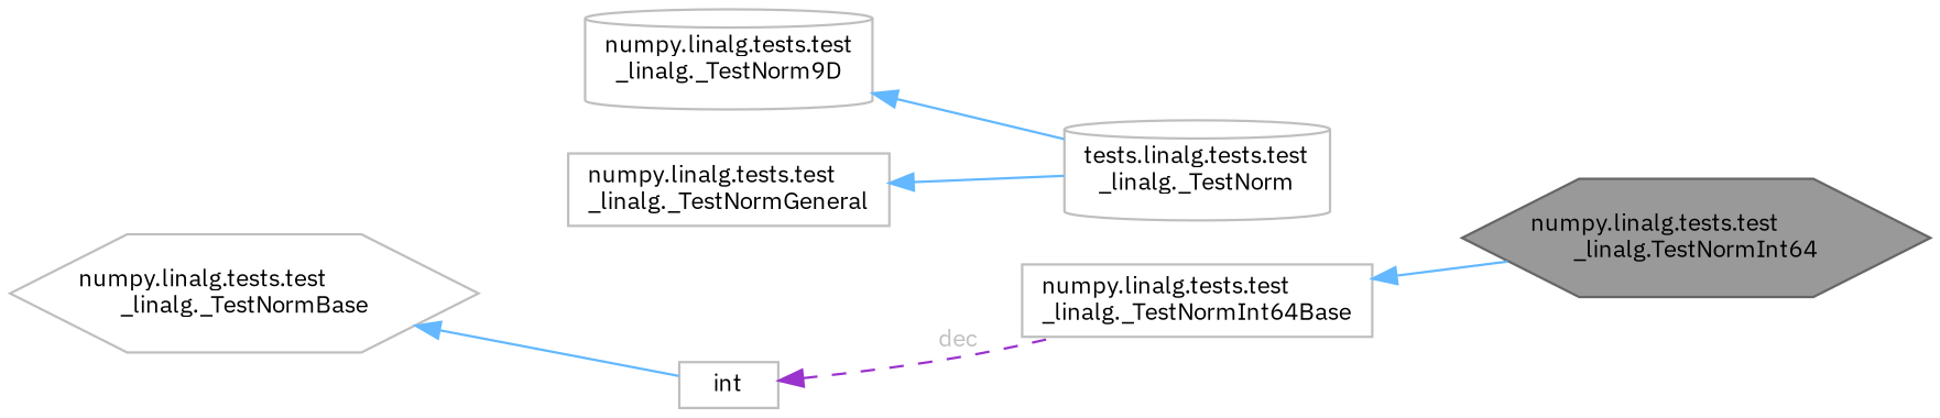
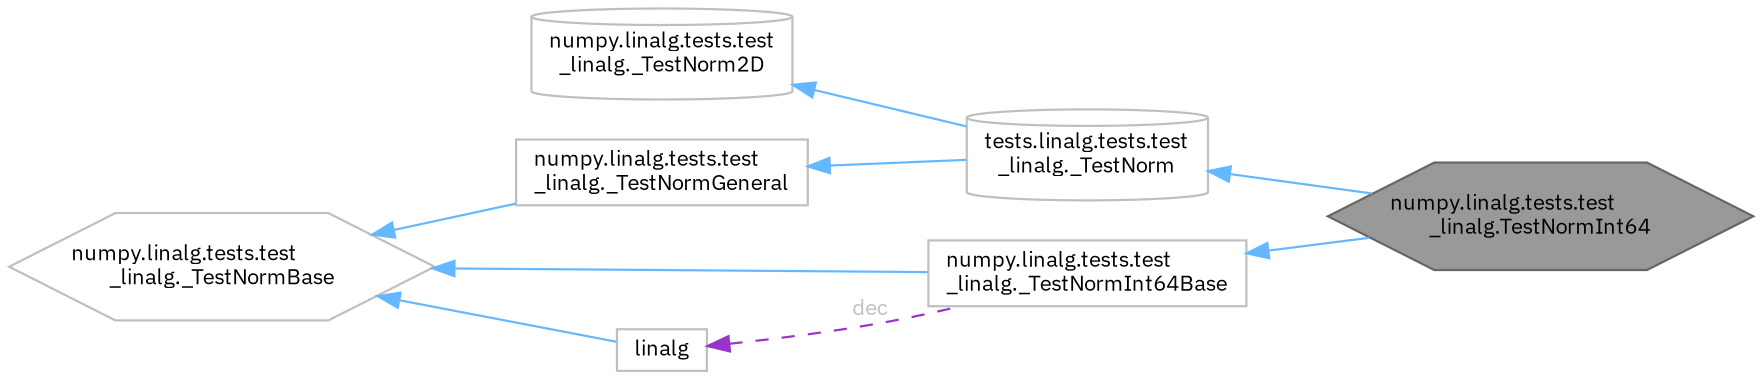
  digraph {
    fontname="IBM Plex Sans"
    rankdir=LR
    node [color=grey75 fillcolor=white fontname="IBM Plex Sans" fontsize=10 shape=box style=filled]
    edge [color=steelblue1 dir=back fontname="IBM Plex Sans" fontsize=10 labelfontname=Helvetica labelfontsize=10 style=solid]
    n1 [color=gray40 fillcolor=grey60 fontcolor=black height=0.2 label="numpy.linalg.tests.test\l_linalg.TestNormInt64" shape=hexagon width=0.4]
    n2 [height=0.2 label="tests.linalg.tests.test\l_linalg._TestNorm" shape=cylinder width=0.4]
-   n3 [height=0.2 label="numpy.linalg.tests.test\l_linalg._TestNorm9D" shape=cylinder width=0.4]
+   n3 [height=0.2 label="numpy.linalg.tests.test\l_linalg._TestNorm2D" shape=cylinder width=0.4]
    n4 [height=0.2 label="numpy.linalg.tests.test\l_linalg._TestNormBase" shape=hexagon width=0.4]
    n5 [height=0.2 label="numpy.linalg.tests.test\l_linalg._TestNormGeneral" width=0.4]
    n6 [height=0.2 label="numpy.linalg.tests.test\l_linalg._TestNormInt64Base" width=0.4]
-   n7 [height=0.2 label=int width=0.4]
+   n7 [height=0.2 label=linalg width=0.4]
+   n2 -> n1
    n3 -> n2
+   n4 -> n5
+   n4 -> n6
    n4 -> n7
    n5 -> n2
    n6 -> n1
    n7 -> n6 [color=darkorchid3 fontcolor=grey label=" dec" style=dashed]
  }
